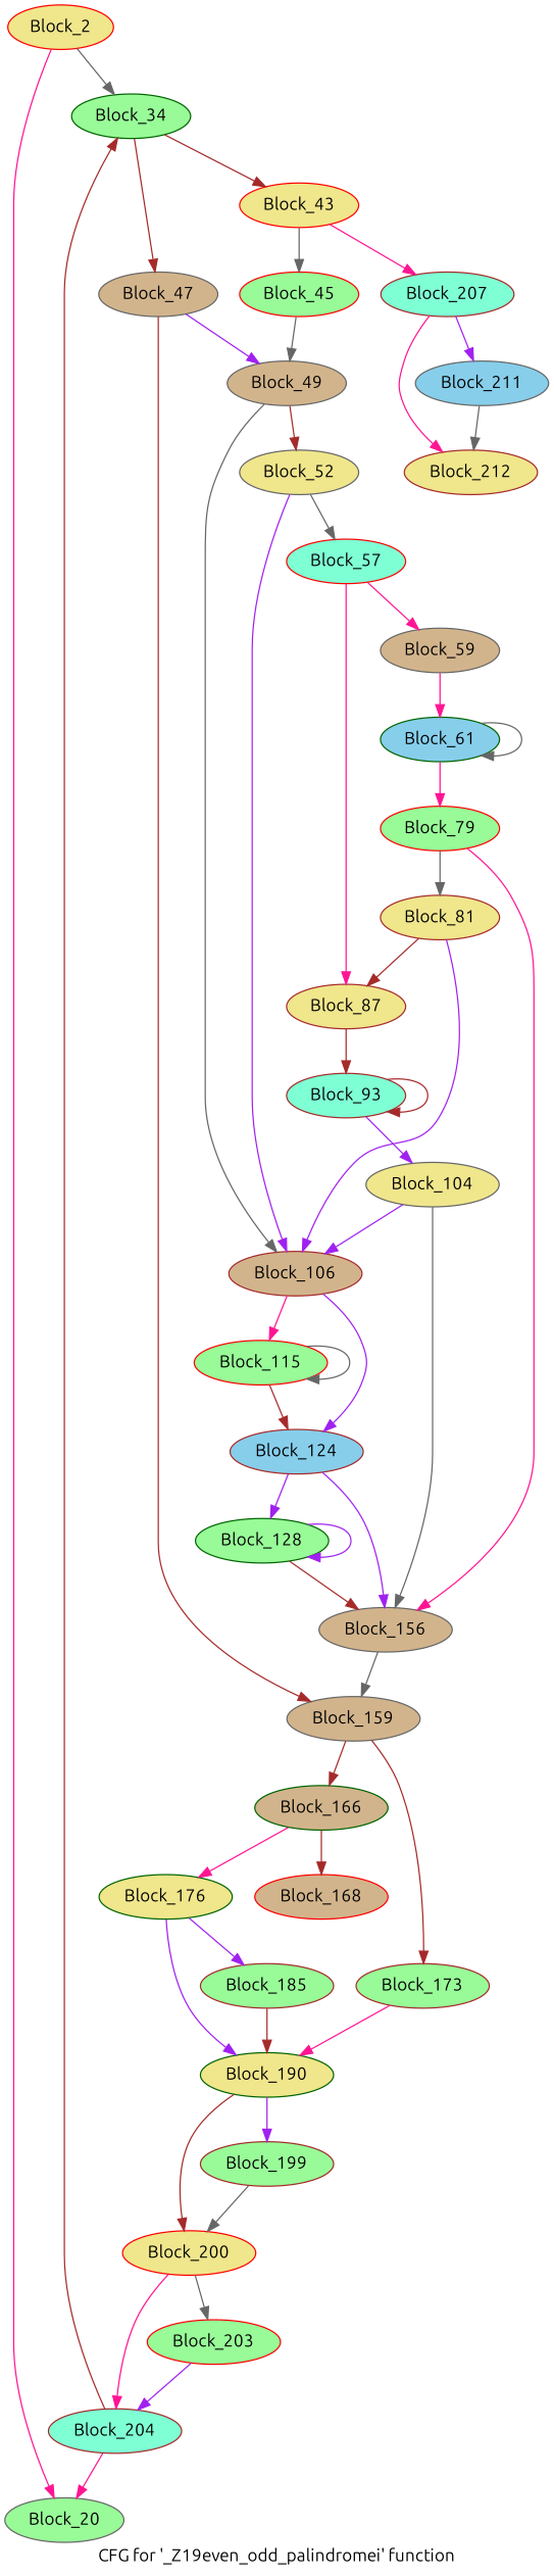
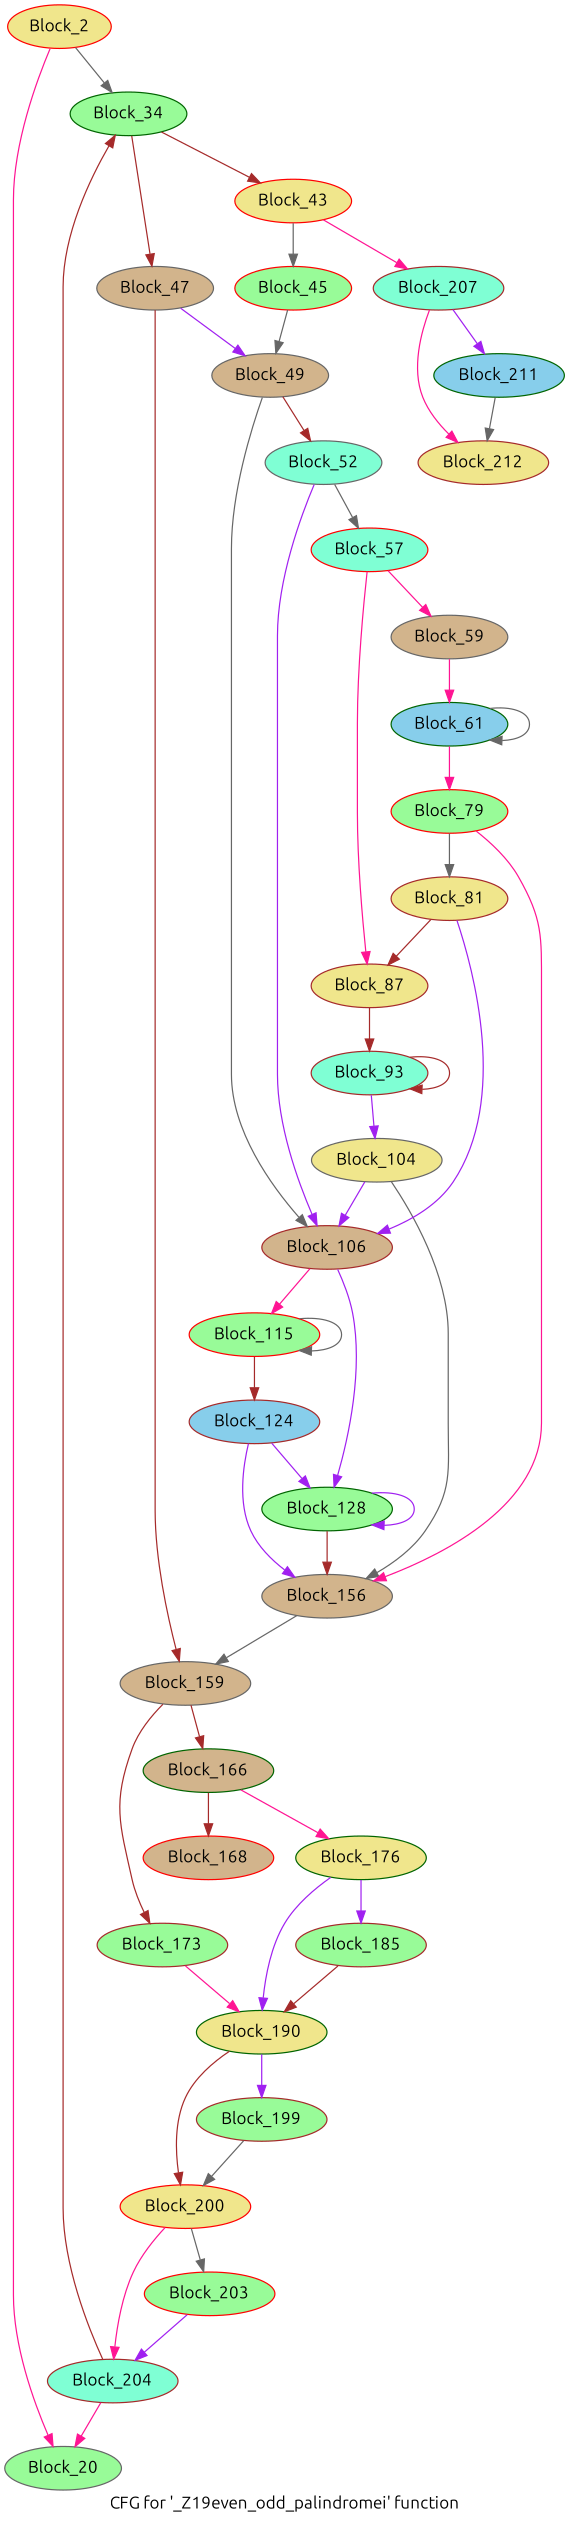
  digraph {
    fontname=Ubuntu
    label="CFG for '_Z19even_odd_palindromei' function"
    node [color=brown fillcolor=palegreen fontname=Ubuntu style=filled]
    edge [color=brown fontname=Ubuntu tailport=s0]
    n1 [color=red fillcolor=khaki label=Block_2]
    n2 [color=gray40 label=Block_20]
    n3 [color=darkgreen label=Block_34]
    n4 [color=red fillcolor=khaki label=Block_43]
    n5 [color=gray40 fillcolor=tan label=Block_47]
    n6 [color=red label=Block_45]
    n7 [fillcolor=aquamarine label=Block_207]
    n8 [color=gray40 fillcolor=tan label=Block_49]
    n9 [color=gray40 fillcolor=tan label=Block_159]
    n10 [fillcolor=khaki label=Block_212]
-   n11 [color=gray40 fillcolor=skyblue label=Block_211]
+   n11 [color=darkgreen fillcolor=skyblue label=Block_211]
    n12 [fillcolor=tan label=Block_106]
-   n13 [color=gray40 fillcolor=khaki label=Block_52]
+   n13 [color=gray40 fillcolor=aquamarine label=Block_52]
    n14 [color=darkgreen fillcolor=tan label=Block_166]
    n15 [label=Block_173]
    n16 [fillcolor=skyblue label=Block_124]
    n17 [color=red label=Block_115]
    n18 [color=red fillcolor=aquamarine label=Block_57]
    n19 [color=darkgreen fillcolor=khaki label=Block_176]
    n20 [color=red fillcolor=tan label=Block_168]
    n21 [color=darkgreen fillcolor=khaki label=Block_190]
    n22 [color=gray40 fillcolor=tan label=Block_156]
    n23 [color=darkgreen label=Block_128]
    n24 [fillcolor=khaki label=Block_87]
    n25 [color=gray40 fillcolor=tan label=Block_59]
    n26 [fillcolor=aquamarine label=Block_93]
    n27 [color=darkgreen fillcolor=skyblue label=Block_61]
    n28 [color=gray40 fillcolor=khaki label=Block_104]
    n29 [color=red label=Block_79]
    n30 [fillcolor=khaki label=Block_81]
    n31 [label=Block_185]
    n32 [color=red fillcolor=khaki label=Block_200]
    n33 [label=Block_199]
    n34 [fillcolor=aquamarine label=Block_204]
    n35 [color=red label=Block_203]
    n1 -> n2 [color=deeppink]
    n1 -> n3 [color=gray40 tailport=s1]
    n3 -> n4
    n3 -> n5 [tailport=s1]
    n4 -> n6 [color=gray40]
    n4 -> n7 [color=deeppink]
    n5 -> n8 [color=purple tailport=s1]
    n5 -> n9
    n6 -> n8 [color=gray40]
    n7 -> n10 [color=deeppink]
    n7 -> n11 [color=purple tailport=s1]
    n8 -> n12 [color=gray40]
    n8 -> n13 [tailport=s1]
    n9 -> n14
    n9 -> n15 [tailport=s1]
    n11 -> n10 [color=gray40]
-   n12 -> n16 [color=purple]
+   n12 -> n23 [color=purple]
    n12 -> n17 [color=deeppink tailport=s1]
    n13 -> n12 [color=purple]
    n13 -> n18 [color=gray40 tailport=s1]
    n14 -> n19 [color=deeppink]
    n14 -> n20 [tailport=s1]
    n15 -> n21 [color=deeppink]
    n16 -> n22 [color=purple]
    n16 -> n23 [color=purple tailport=s1]
    n17 -> n16
    n17 -> n17 [color=gray40 tailport=s1]
    n18 -> n24 [color=deeppink]
    n18 -> n25 [color=deeppink tailport=s1]
    n19 -> n21 [color=purple]
    n19 -> n31 [color=purple tailport=s1]
    n21 -> n32
    n21 -> n33 [color=purple tailport=s1]
    n22 -> n9 [color=gray40]
    n23 -> n22
    n23 -> n23 [color=purple tailport=s1]
    n24 -> n26
    n25 -> n27 [color=deeppink]
    n26 -> n26 [tailport=s1]
    n26 -> n28 [color=purple]
    n27 -> n27 [color=gray40 tailport=s1]
    n27 -> n29 [color=deeppink]
    n28 -> n12 [color=purple tailport=s1]
    n28 -> n22 [color=gray40]
    n29 -> n22 [color=deeppink]
    n29 -> n30 [color=gray40 tailport=s1]
    n30 -> n12 [color=purple]
    n30 -> n24 [tailport=s1]
    n31 -> n21
    n32 -> n34 [color=deeppink]
    n32 -> n35 [color=gray40 tailport=s1]
    n33 -> n32 [color=gray40]
    n34 -> n2 [color=deeppink]
    n34 -> n3 [tailport=s1]
    n35 -> n34 [color=purple]
  }
